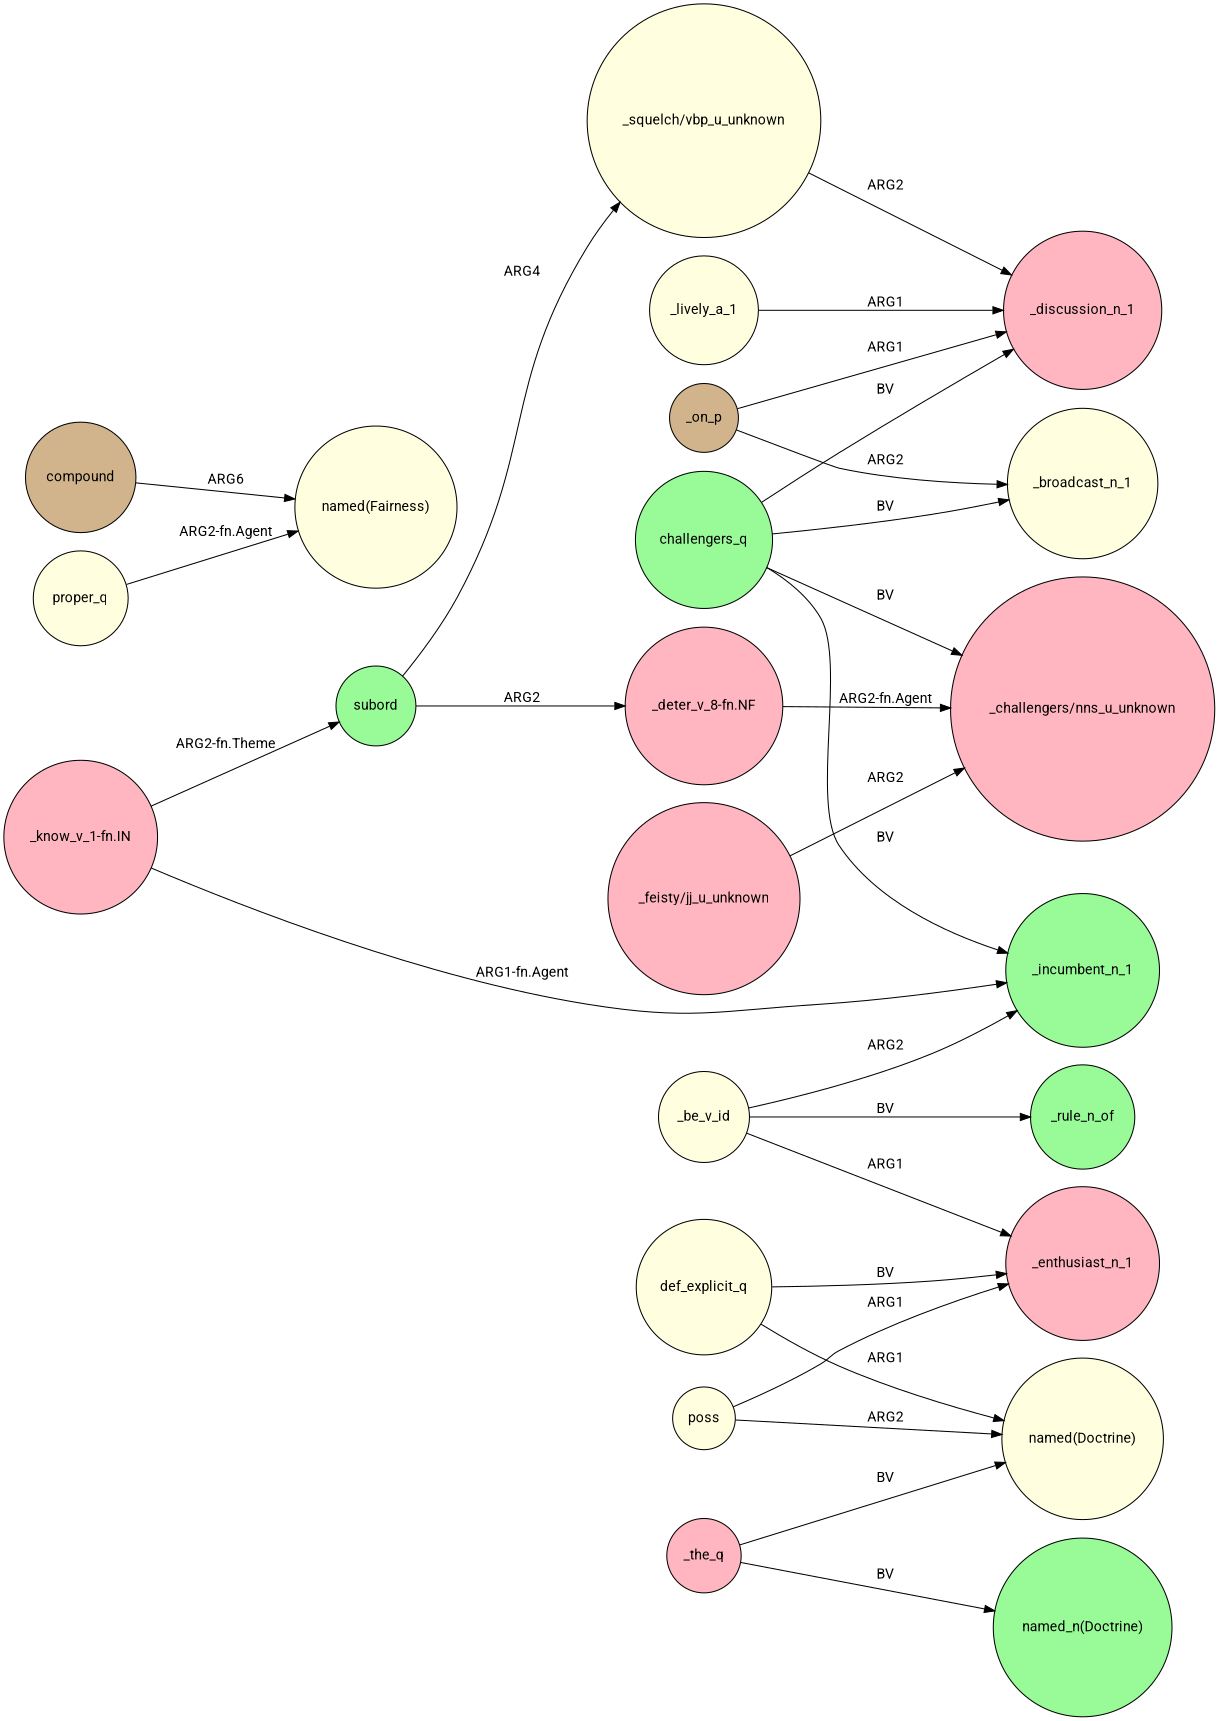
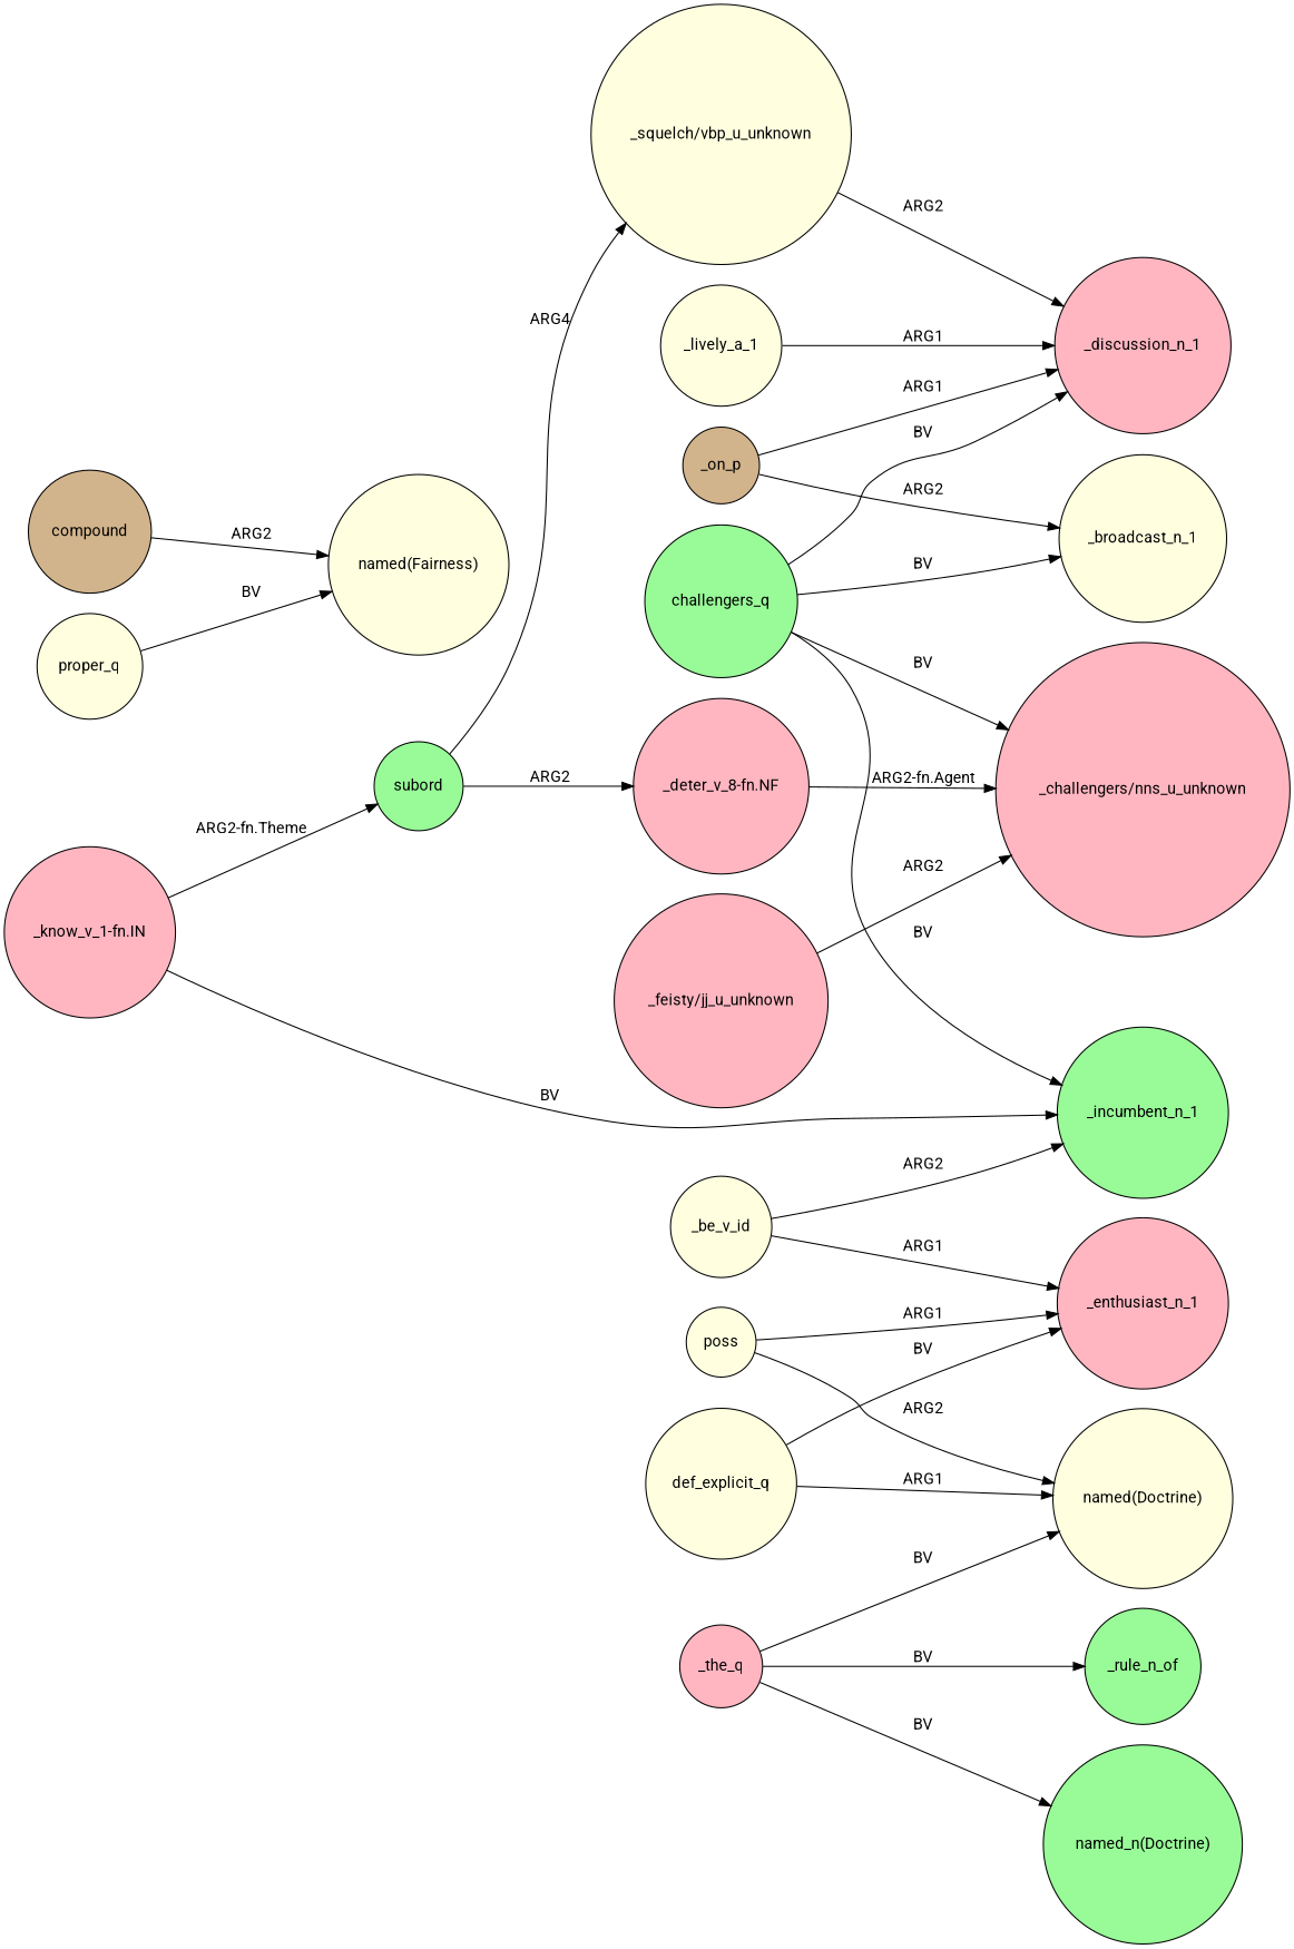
  digraph {
    fontname=Roboto
    rankdir=LR
    node [fillcolor=lightyellow fontname=Roboto shape=circle style=filled]
    edge [fontname=Roboto]
    n1 [fillcolor=palegreen label=challengers_q]
    "_challengers/nns_u_unknown" [fillcolor=lightpink]
    _discussion_n_1 [fillcolor=lightpink]
    _incumbent_n_1 [fillcolor=palegreen]
    _broadcast_n_1
    _be_v_id
    _enthusiast_n_1 [fillcolor=lightpink]
    n8 [fillcolor=lightpink label="_deter_v_8-fn.NF"]
    compound [fillcolor=tan]
    "named(Fairness)"
    "_squelch/vbp_u_unknown"
    _rule_n_of [fillcolor=palegreen]
    _the_q [fillcolor=lightpink]
    "named(Doctrine)"
    n15 [fillcolor=palegreen label="named_n(Doctrine)"]
    poss
    _on_p [fillcolor=tan]
    "_feisty/jj_u_unknown" [fillcolor=lightpink]
    "_know_v_1-fn.IN" [fillcolor=lightpink]
    subord [fillcolor=palegreen]
    _lively_a_1
    proper_q
    def_explicit_q
    n1 -> "_challengers/nns_u_unknown" [label=BV]
    n1 -> _discussion_n_1 [label=BV]
    n1 -> _incumbent_n_1 [label=BV]
    n1 -> _broadcast_n_1 [label=BV]
    _be_v_id -> _incumbent_n_1 [label=ARG2]
    _be_v_id -> _enthusiast_n_1 [label=ARG1]
    n8 -> "_challengers/nns_u_unknown" [label="ARG2-fn.Agent"]
-   compound -> "named(Fairness)" [label=ARG6]
+   compound -> "named(Fairness)" [label=ARG2]
    "_squelch/vbp_u_unknown" -> _discussion_n_1 [label=ARG2]
-   _be_v_id -> _rule_n_of [label=BV]
+   _the_q -> _rule_n_of [label=BV]
    _the_q -> "named(Doctrine)" [label=BV]
    _the_q -> n15 [label=BV]
    poss -> _enthusiast_n_1 [label=ARG1]
    poss -> "named(Doctrine)" [label=ARG2]
    _on_p -> _discussion_n_1 [label=ARG1]
    _on_p -> _broadcast_n_1 [label=ARG2]
    "_feisty/jj_u_unknown" -> "_challengers/nns_u_unknown" [label=ARG2]
-   "_know_v_1-fn.IN" -> _incumbent_n_1 [label="ARG1-fn.Agent"]
+   "_know_v_1-fn.IN" -> _incumbent_n_1 [label=BV]
    "_know_v_1-fn.IN" -> subord [label="ARG2-fn.Theme"]
    subord -> n8 [label=ARG2]
    subord -> "_squelch/vbp_u_unknown" [label=ARG4]
    _lively_a_1 -> _discussion_n_1 [label=ARG1]
-   proper_q -> "named(Fairness)" [label="ARG2-fn.Agent"]
+   proper_q -> "named(Fairness)" [label=BV]
    def_explicit_q -> _enthusiast_n_1 [label=BV]
    def_explicit_q -> "named(Doctrine)" [label=ARG1]
  }
